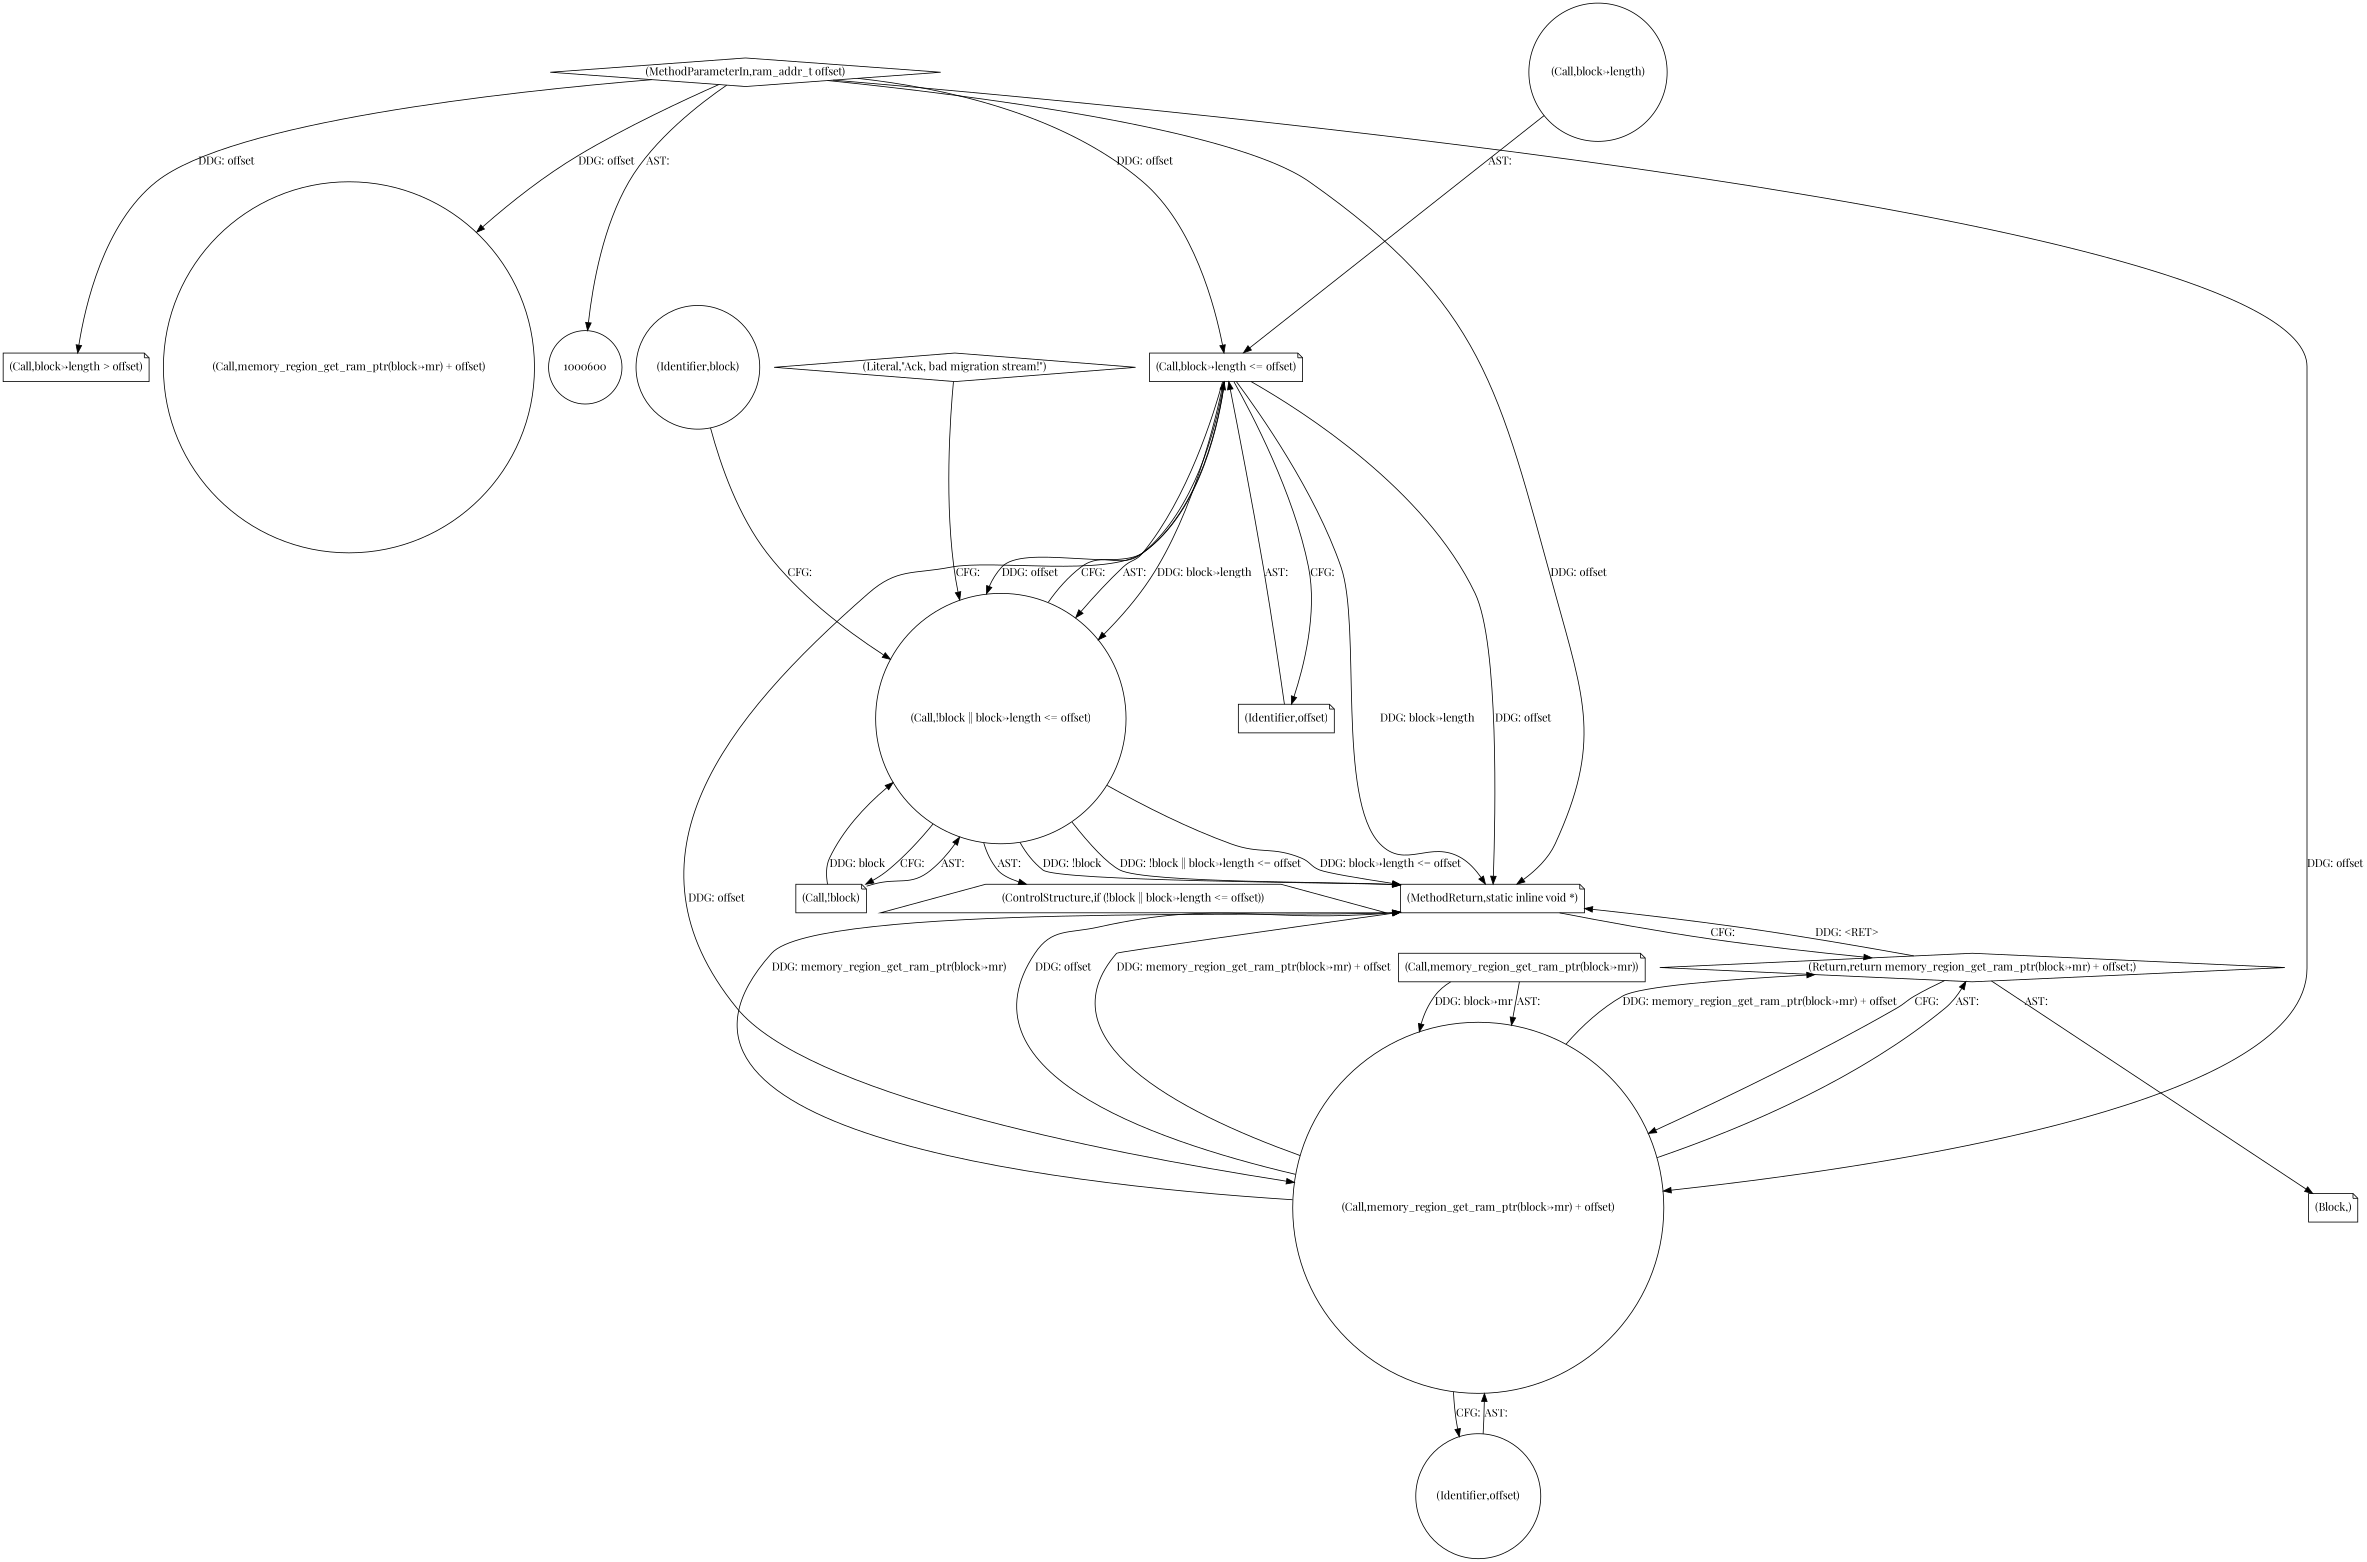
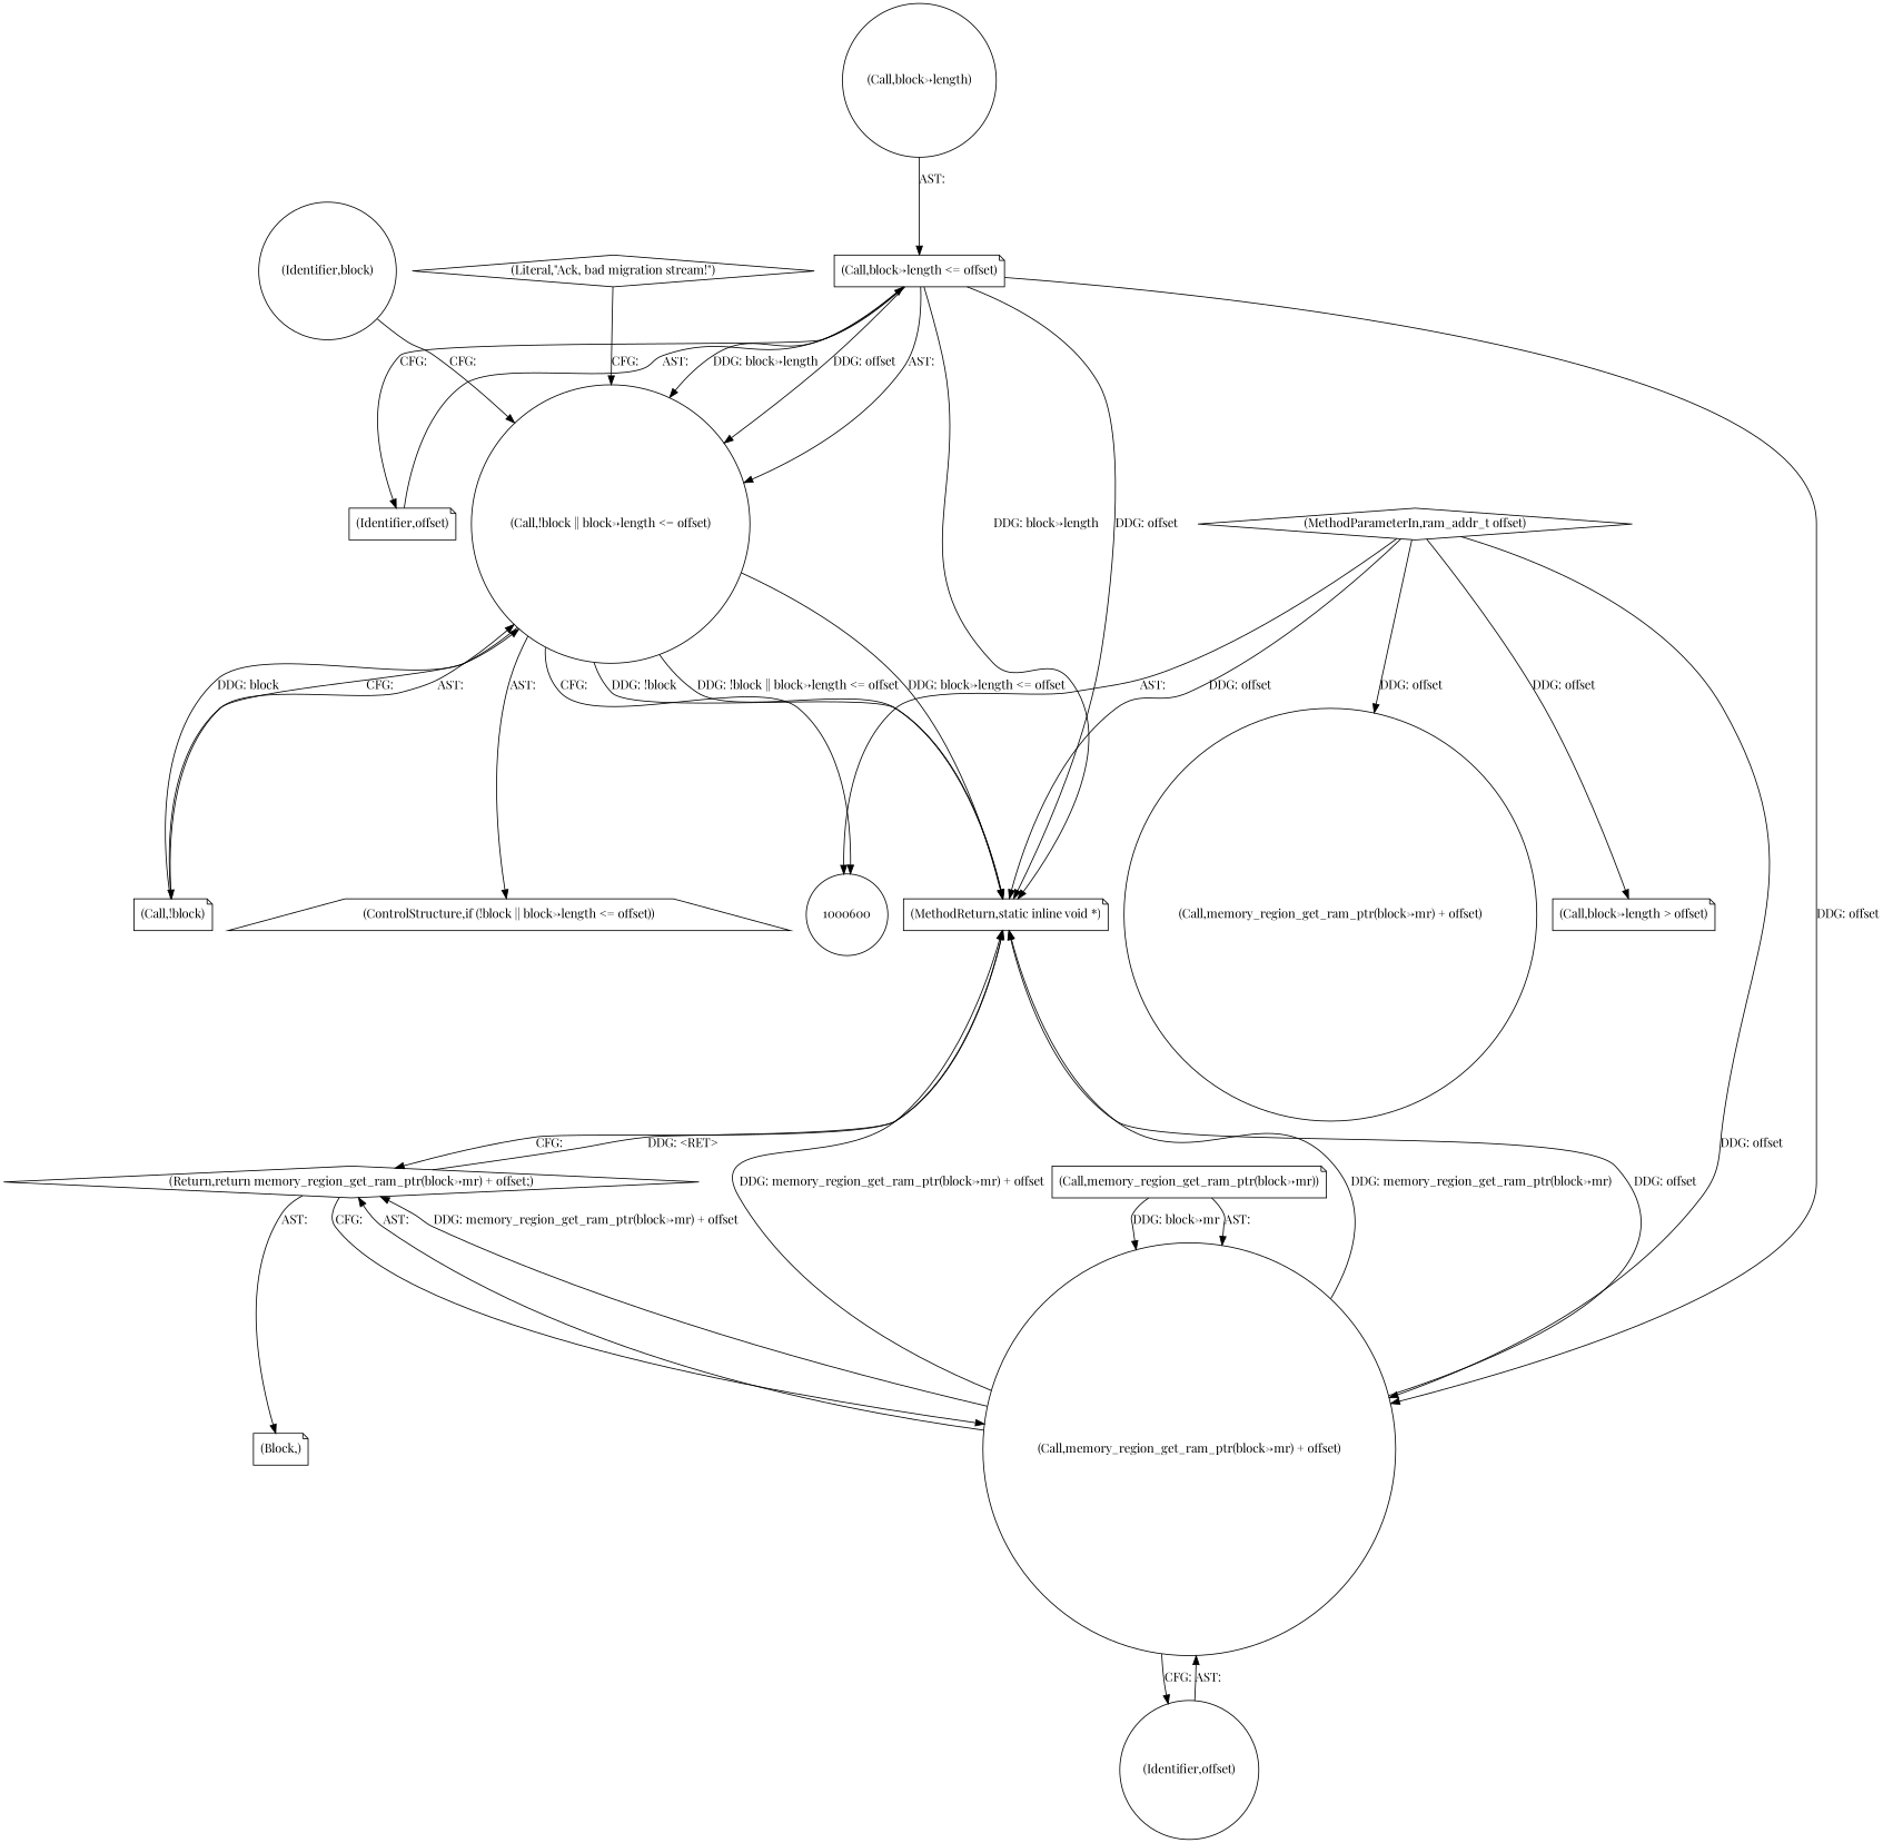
  digraph {
    fontname="Playfair Display"
    node [fontname="Playfair Display" shape=note]
    edge [fontname="Playfair Display"]
    n1 [label="(Call,block->length <= offset)"]
    n2 [label="(Call,!block || block->length <= offset)" shape=circle]
    n3 [label="(Call,memory_region_get_ram_ptr(block->mr) + offset)" shape=circle]
    n4 [label="(MethodReturn,static inline void *)"]
    n5 [label="(Identifier,offset)"]
    n6 [label="(ControlStructure,if (!block || block->length <= offset))" shape=trapezium]
    n7 [label="(Call,!block)"]
    n8 [label="(Return,return memory_region_get_ram_ptr(block->mr) + offset;)" shape=diamond]
    n9 [label="(Identifier,offset)" shape=circle]
    n10 [label="(MethodParameterIn,ram_addr_t offset)" shape=diamond]
    n11 [label="(Call,block->length > offset)"]
    n12 [label="(Call,memory_region_get_ram_ptr(block->mr) + offset)" shape=circle]
    n13 [label=1000600 shape=circle]
    n14 [label="(Block,)"]
    n15 [label="(Identifier,block)" shape=circle]
    n16 [label="(Call,block->length)" shape=circle]
    n17 [label="(Call,memory_region_get_ram_ptr(block->mr))"]
    n18 [label="(Literal,\"Ack, bad migration stream!\")" shape=diamond]
    n1 -> n2 [label="AST: "]
    n1 -> n2 [label="DDG: block->length"]
    n1 -> n2 [label="DDG: offset"]
    n1 -> n3 [label="DDG: offset"]
    n1 -> n4 [label="DDG: block->length"]
    n1 -> n4 [label="DDG: offset"]
    n1 -> n5 [label="CFG: "]
-   n2 -> n1 [label="CFG: "]
+   n2 -> n13 [label="CFG: "]
    n2 -> n4 [label="DDG: !block"]
    n2 -> n4 [label="DDG: !block || block->length <= offset"]
    n2 -> n4 [label="DDG: block->length <= offset"]
    n2 -> n6 [label="AST: "]
    n2 -> n7 [label="CFG: "]
    n3 -> n4 [label="DDG: memory_region_get_ram_ptr(block->mr)"]
    n3 -> n4 [label="DDG: offset"]
    n3 -> n4 [label="DDG: memory_region_get_ram_ptr(block->mr) + offset"]
    n3 -> n8 [label="AST: "]
    n3 -> n8 [label="DDG: memory_region_get_ram_ptr(block->mr) + offset"]
    n3 -> n9 [label="CFG: "]
    n4 -> n8 [label="CFG: "]
    n5 -> n1 [label="AST: "]
    n7 -> n2 [label="AST: "]
    n7 -> n2 [label="DDG: block"]
    n8 -> n3 [label="CFG: "]
    n8 -> n4 [label="DDG: <RET>"]
    n8 -> n14 [label="AST: "]
    n9 -> n3 [label="AST: "]
-   n10 -> n1 [label="DDG: offset"]
    n10 -> n3 [label="DDG: offset"]
    n10 -> n4 [label="DDG: offset"]
    n10 -> n11 [label="DDG: offset"]
    n10 -> n12 [label="DDG: offset"]
    n10 -> n13 [label="AST: "]
    n15 -> n2 [label="CFG: "]
    n16 -> n1 [label="AST: "]
    n17 -> n3 [label="AST: "]
    n17 -> n3 [label="DDG: block->mr"]
    n18 -> n2 [label="CFG: "]
  }
